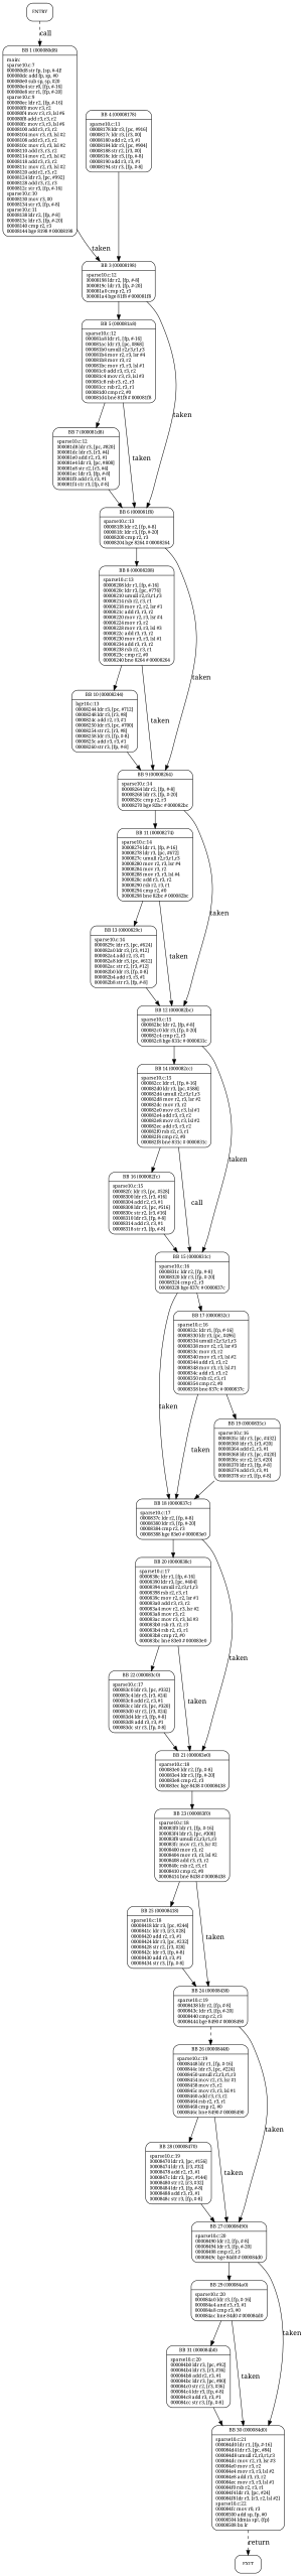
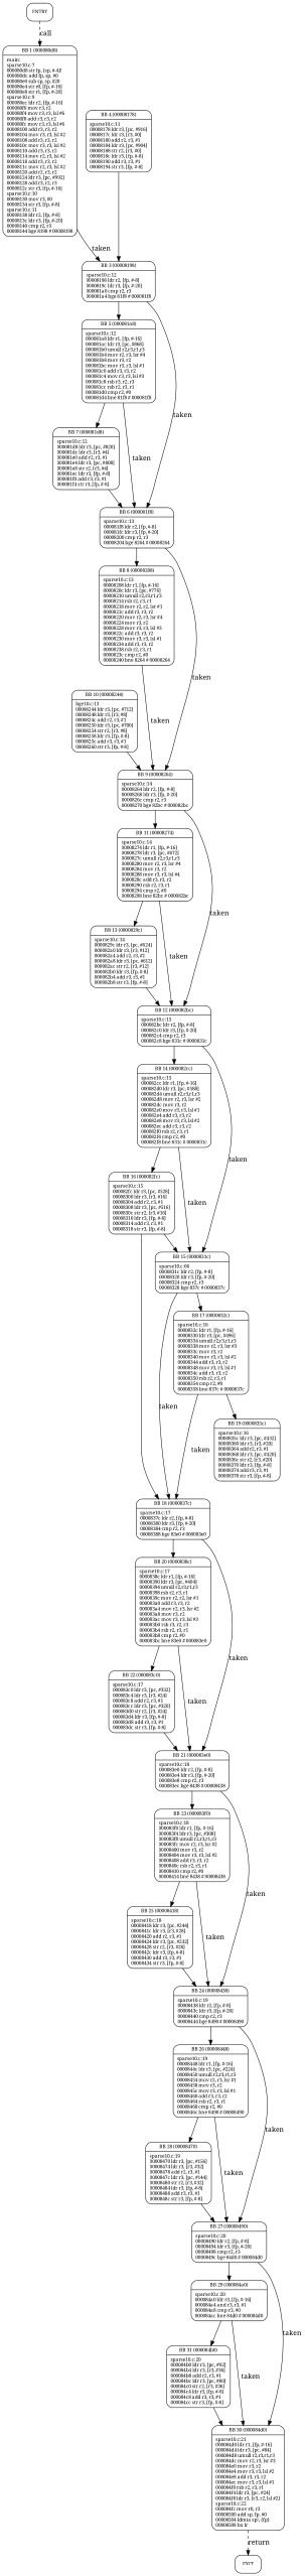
  digraph {
    fontname="Noto Serif"
    node [fontname="Noto Serif" fontsize=10 labeljust=l shape=Mrecord]
    edge [fontname="Noto Serif" weight=4]
    n1 [label=ENTRY]
    n2 [label="{BB 1 (000080d8) | main:\lsparse10.c:7\l000080d8    str fp, [sp, #-4]!\l000080dc    add fp, sp, #0\l000080e0    sub sp, sp, #20\l000080e4    str r0, [fp, #-16]\l000080e8    str r1, [fp, #-20]\lsparse10.c:9\l000080ec    ldr r2, [fp, #-16]\l000080f0    mov r3, r2\l000080f4    mov r3, r3, lsl #6\l000080f8    add r3, r3, r2\l000080fc    mov r3, r3, lsl #6\l00008100    add r3, r3, r2\l00008104    mov r3, r3, lsl #2\l00008108    add r3, r3, r2\l0000810c    mov r3, r3, lsl #2\l00008110    add r3, r3, r2\l00008114    mov r2, r3, lsl #2\l00008118    add r3, r3, r2\l0000811c    mov r2, r3, lsl #2\l00008120    add r2, r3, r2\l00008124    ldr r3, [pc, #992]\l00008128    add r3, r2, r3\l0000812c    str r3, [fp, #-16]\lsparse10.c:10\l00008130    mov r3, #0\l00008134    str r3, [fp, #-8]\lsparse10.c:11\l00008138    ldr r2, [fp, #-8]\l0000813c    ldr r3, [fp, #-20]\l00008140    cmp r2, r3\l00008144    bge 8198    # 00008198\l }"]
    n3 [label="{BB 3 (00008198) | sparse10.c:12\l00008198    ldr r2, [fp, #-8]\l0000819c    ldr r3, [fp, #-20]\l000081a0    cmp r2, r3\l000081a4    bge 81f8    # 000081f8\l }"]
    n4 [label="{BB 5 (000081a8) | sparse10.c:12\l000081a8    ldr r1, [fp, #-16]\l000081ac    ldr r3, [pc, #868]\l000081b0    umull r2,r3,r1,r3\l000081b4    mov r2, r3, lsr #4\l000081b8    mov r3, r2\l000081bc    mov r3, r3, lsl #1\l000081c0    add r3, r3, r2\l000081c4    mov r3, r3, lsl #3\l000081c8    rsb r3, r2, r3\l000081cc    rsb r2, r3, r1\l000081d0    cmp r2, #0\l000081d4    bne 81f8    # 000081f8\l }"]
    n5 [label="{BB 6 (000081f8) | sparse10.c:13\l000081f8    ldr r2, [fp, #-8]\l000081fc    ldr r3, [fp, #-20]\l00008200    cmp r2, r3\l00008204    bge 8264    # 00008264\l }"]
    n6 [label="{BB 4 (00008178) | sparse10.c:11\l00008178    ldr r3, [pc, #916]\l0000817c    ldr r3, [r3, #0]\l00008180    add r2, r3, #1\l00008184    ldr r3, [pc, #904]\l00008188    str r2, [r3, #0]\l0000818c    ldr r3, [fp, #-8]\l00008190    add r3, r3, #1\l00008194    str r3, [fp, #-8]\l }"]
    n7 [label="{BB 7 (000081d8) | sparse10.c:12\l000081d8    ldr r3, [pc, #820]\l000081dc    ldr r3, [r3, #4]\l000081e0    add r2, r3, #1\l000081e4    ldr r3, [pc, #808]\l000081e8    str r2, [r3, #4]\l000081ec    ldr r3, [fp, #-8]\l000081f0    add r3, r3, #1\l000081f4    str r3, [fp, #-8]\l }"]
    n8 [label="{BB 8 (00008208) | sparse10.c:13\l00008208    ldr r1, [fp, #-16]\l0000820c    ldr r3, [pc, #776]\l00008210    umull r2,r3,r1,r3\l00008214    rsb r2, r3, r1\l00008218    mov r2, r2, lsr #1\l0000821c    add r3, r3, r2\l00008220    mov r2, r3, lsr #4\l00008224    mov r3, r2\l00008228    mov r3, r3, lsl #3\l0000822c    add r3, r3, r2\l00008230    mov r3, r3, lsl #1\l00008234    add r3, r3, r2\l00008238    rsb r2, r3, r1\l0000823c    cmp r2, #0\l00008240    bne 8264    # 00008264\l }"]
    n9 [label="{BB 9 (00008264) | sparse10.c:14\l00008264    ldr r2, [fp, #-8]\l00008268    ldr r3, [fp, #-20]\l0000826c    cmp r2, r3\l00008270    bge 82bc    # 000082bc\l }"]
    n10 [label="{BB 10 (00008244) | bge10.c:13\l00008244    ldr r3, [pc, #712]\l00008248    ldr r3, [r3, #8]\l0000824c    add r2, r3, #1\l00008250    ldr r3, [pc, #700]\l00008254    str r2, [r3, #8]\l00008258    ldr r3, [fp, #-8]\l0000825c    add r3, r3, #1\l00008260    str r3, [fp, #-8]\l }"]
    n11 [label="{BB 11 (00008274) | sparse10.c:14\l00008274    ldr r1, [fp, #-16]\l00008278    ldr r3, [pc, #672]\l0000827c    umull r2,r3,r1,r3\l00008280    mov r2, r3, lsr #4\l00008284    mov r3, r2\l00008288    mov r3, r3, lsl #4\l0000828c    add r3, r3, r2\l00008290    rsb r2, r3, r1\l00008294    cmp r2, #0\l00008298    bne 82bc    # 000082bc\l }"]
    n12 [label="{BB 12 (000082bc) | sparse10.c:15\l000082bc    ldr r2, [fp, #-8]\l000082c0    ldr r3, [fp, #-20]\l000082c4    cmp r2, r3\l000082c8    bge 831c    # 0000831c\l }"]
    n13 [label="{BB 13 (0000829c) | sparse10.c:14\l0000829c    ldr r3, [pc, #624]\l000082a0    ldr r3, [r3, #12]\l000082a4    add r2, r3, #1\l000082a8    ldr r3, [pc, #612]\l000082ac    str r2, [r3, #12]\l000082b0    ldr r3, [fp, #-8]\l000082b4    add r3, r3, #1\l000082b8    str r3, [fp, #-8]\l }"]
    n14 [label="{BB 14 (000082cc) | sparse10.c:15\l000082cc    ldr r1, [fp, #-16]\l000082d0    ldr r3, [pc, #588]\l000082d4    umull r2,r3,r1,r3\l000082d8    mov r2, r3, lsr #2\l000082dc    mov r3, r2\l000082e0    mov r3, r3, lsl #1\l000082e4    add r3, r3, r2\l000082e8    mov r3, r3, lsl #2\l000082ec    add r3, r3, r2\l000082f0    rsb r2, r3, r1\l000082f4    cmp r2, #0\l000082f8    bne 831c    # 0000831c\l }"]
-   n15 [label="{BB 15 (0000831c) | sparse10.c:16\l0000831c    ldr r2, [fp, #-8]\l00008320    ldr r3, [fp, #-20]\l00008324    cmp r2, r3\l00008328    bge 837c    # 0000837c\l }"]
+   n15 [label="{BB 15 (0000831c) | sparse10.c:66\l0000831c    ldr r2, [fp, #-8]\l00008320    ldr r3, [fp, #-20]\l00008324    cmp r2, r3\l00008328    bge 837c    # 0000837c\l }"]
    n16 [label="{BB 16 (000082fc) | sparse10.c:15\l000082fc    ldr r3, [pc, #528]\l00008300    ldr r3, [r3, #16]\l00008304    add r2, r3, #1\l00008308    ldr r3, [pc, #516]\l0000830c    str r2, [r3, #16]\l00008310    ldr r3, [fp, #-8]\l00008314    add r3, r3, #1\l00008318    str r3, [fp, #-8]\l }"]
    n17 [label="{BB 17 (0000832c) | sparse10.c:16\l0000832c    ldr r1, [fp, #-16]\l00008330    ldr r3, [pc, #496]\l00008334    umull r2,r3,r1,r3\l00008338    mov r2, r3, lsr #3\l0000833c    mov r3, r2\l00008340    mov r3, r3, lsl #2\l00008344    add r3, r3, r2\l00008348    mov r3, r3, lsl #1\l0000834c    add r3, r3, r2\l00008350    rsb r2, r3, r1\l00008354    cmp r2, #0\l00008358    bne 837c    # 0000837c\l }"]
    n18 [label="{BB 18 (0000837c) | sparse10.c:17\l0000837c    ldr r2, [fp, #-8]\l00008380    ldr r3, [fp, #-20]\l00008384    cmp r2, r3\l00008388    bge 83e0    # 000083e0\l }"]
    n19 [label="{BB 19 (0000835c) | sparse10.c:16\l0000835c    ldr r3, [pc, #432]\l00008360    ldr r3, [r3, #20]\l00008364    add r2, r3, #1\l00008368    ldr r3, [pc, #420]\l0000836c    str r2, [r3, #20]\l00008370    ldr r3, [fp, #-8]\l00008374    add r3, r3, #1\l00008378    str r3, [fp, #-8]\l }"]
    n20 [label="{BB 20 (0000838c) | sparse10.c:17\l0000838c    ldr r1, [fp, #-16]\l00008390    ldr r3, [pc, #404]\l00008394    umull r2,r3,r1,r3\l00008398    rsb r2, r3, r1\l0000839c    mov r2, r2, lsr #1\l000083a0    add r3, r3, r2\l000083a4    mov r2, r3, lsr #2\l000083a8    mov r3, r2\l000083ac    mov r3, r3, lsl #3\l000083b0    rsb r3, r2, r3\l000083b4    rsb r2, r3, r1\l000083b8    cmp r2, #0\l000083bc    bne 83e0    # 000083e0\l }"]
    n21 [label="{BB 21 (000083e0) | sparse10.c:18\l000083e0    ldr r2, [fp, #-8]\l000083e4    ldr r3, [fp, #-20]\l000083e8    cmp r2, r3\l000083ec    bge 8438    # 00008438\l }"]
    n22 [label="{BB 22 (000083c0) | sparse10.c:17\l000083c0    ldr r3, [pc, #332]\l000083c4    ldr r3, [r3, #24]\l000083c8    add r2, r3, #1\l000083cc    ldr r3, [pc, #320]\l000083d0    str r2, [r3, #24]\l000083d4    ldr r3, [fp, #-8]\l000083d8    add r3, r3, #1\l000083dc    str r3, [fp, #-8]\l }"]
    n23 [label="{BB 23 (000083f0) | sparse10.c:18\l000083f0    ldr r1, [fp, #-16]\l000083f4    ldr r3, [pc, #308]\l000083f8    umull r2,r3,r1,r3\l000083fc    mov r2, r3, lsr #2\l00008400    mov r3, r2\l00008404    mov r3, r3, lsl #2\l00008408    add r3, r3, r2\l0000840c    rsb r2, r3, r1\l00008410    cmp r2, #0\l00008414    bne 8438    # 00008438\l }"]
    n24 [label="{BB 24 (00008438) | sparse10.c:19\l00008438    ldr r2, [fp, #-8]\l0000843c    ldr r3, [fp, #-20]\l00008440    cmp r2, r3\l00008444    bge 8490    # 00008490\l }"]
    n25 [label="{BB 25 (00008418) | sparse10.c:18\l00008418    ldr r3, [pc, #244]\l0000841c    ldr r3, [r3, #28]\l00008420    add r2, r3, #1\l00008424    ldr r3, [pc, #232]\l00008428    str r2, [r3, #28]\l0000842c    ldr r3, [fp, #-8]\l00008430    add r3, r3, #1\l00008434    str r3, [fp, #-8]\l }"]
    n26 [label="{BB 26 (00008448) | sparse10.c:19\l00008448    ldr r1, [fp, #-16]\l0000844c    ldr r3, [pc, #224]\l00008450    umull r2,r3,r1,r3\l00008454    mov r2, r3, lsr #1\l00008458    mov r3, r2\l0000845c    mov r3, r3, lsl #1\l00008460    add r3, r3, r2\l00008464    rsb r2, r3, r1\l00008468    cmp r2, #0\l0000846c    bne 8490    # 00008490\l }"]
    n27 [label="{BB 27 (00008490) | sparse10.c:20\l00008490    ldr r2, [fp, #-8]\l00008494    ldr r3, [fp, #-20]\l00008498    cmp r2, r3\l0000849c    bge 84d0    # 000084d0\l }"]
    n28 [label="{BB 28 (00008470) | sparse10.c:19\l00008470    ldr r3, [pc, #156]\l00008474    ldr r3, [r3, #32]\l00008478    add r2, r3, #1\l0000847c    ldr r3, [pc, #144]\l00008480    str r2, [r3, #32]\l00008484    ldr r3, [fp, #-8]\l00008488    add r3, r3, #1\l0000848c    str r3, [fp, #-8]\l }"]
    n29 [label="{BB 29 (000084a0) | sparse10.c:20\l000084a0    ldr r3, [fp, #-16]\l000084a4    and r3, r3, #1\l000084a8    cmp r3, #0\l000084ac    bne 84d0    # 000084d0\l }"]
    n30 [label="{BB 30 (000084d0) | sparse10.c:21\l000084d0    ldr r1, [fp, #-16]\l000084d4    ldr r3, [pc, #84]\l000084d8    umull r2,r3,r1,r3\l000084dc    mov r2, r3, lsr #3\l000084e0    mov r3, r2\l000084e4    mov r3, r3, lsl #2\l000084e8    add r3, r3, r2\l000084ec    mov r3, r3, lsl #1\l000084f0    rsb r2, r3, r1\l000084f4    ldr r3, [pc, #24]\l000084f8    ldr r3, [r3, r2, lsl #2]\lsparse10.c:22\l000084fc    mov r0, r3\l00008500    add sp, fp, #0\l00008504    ldmia sp!, \{fp\}\l00008508    bx lr\l }"]
    n31 [label="{BB 31 (000084b0) | sparse10.c:20\l000084b0    ldr r3, [pc, #92]\l000084b4    ldr r3, [r3, #36]\l000084b8    add r2, r3, #1\l000084bc    ldr r3, [pc, #80]\l000084c0    str r2, [r3, #36]\l000084c4    ldr r3, [fp, #-8]\l000084c8    add r3, r3, #1\l000084cc    str r3, [fp, #-8]\l }"]
    n32 [label=EXIT]
    n1 -> n2 [label=call style=dashed weight=2]
    n2 -> n3 [label=taken weight=3]
    n3 -> n4
    n3 -> n5 [label=taken weight=3]
    n4 -> n5 [label=taken weight=3]
    n4 -> n7
    n5 -> n8
    n5 -> n9 [label=taken weight=3]
    n6 -> n3
    n7 -> n5
    n8 -> n9 [label=taken weight=3]
-   n8 -> n10
    n9 -> n11
    n9 -> n12 [label=taken weight=3]
    n10 -> n9
    n11 -> n12 [label=taken weight=3]
    n11 -> n13
    n12 -> n14
    n12 -> n15 [label=taken weight=3]
    n13 -> n12
-   n14 -> n15 [label=call weight=3]
+   n14 -> n15 [label=taken weight=3]
    n14 -> n16
    n15 -> n17
    n15 -> n18 [label=taken weight=3]
    n16 -> n15
    n17 -> n18 [label=taken weight=3]
    n17 -> n19
    n18 -> n20
    n18 -> n21 [label=taken weight=3]
-   n19 -> n18
+   n16 -> n18
    n20 -> n21 [label=taken weight=3]
    n20 -> n22
    n21 -> n23
+   n21 -> n24 [label=taken weight=3]
    n22 -> n21
    n23 -> n24 [label=taken weight=3]
    n23 -> n25
-   n24 -> n26 [style=dashed]
+   n24 -> n26
    n24 -> n27 [label=taken weight=3]
    n25 -> n24
    n26 -> n27 [label=taken weight=3]
    n26 -> n28
    n27 -> n29
    n27 -> n30 [label=taken weight=3]
    n28 -> n27
    n29 -> n30 [label=taken weight=3]
    n29 -> n31
    n30 -> n32 [label=return style=dashed weight=2]
    n31 -> n30
  }
